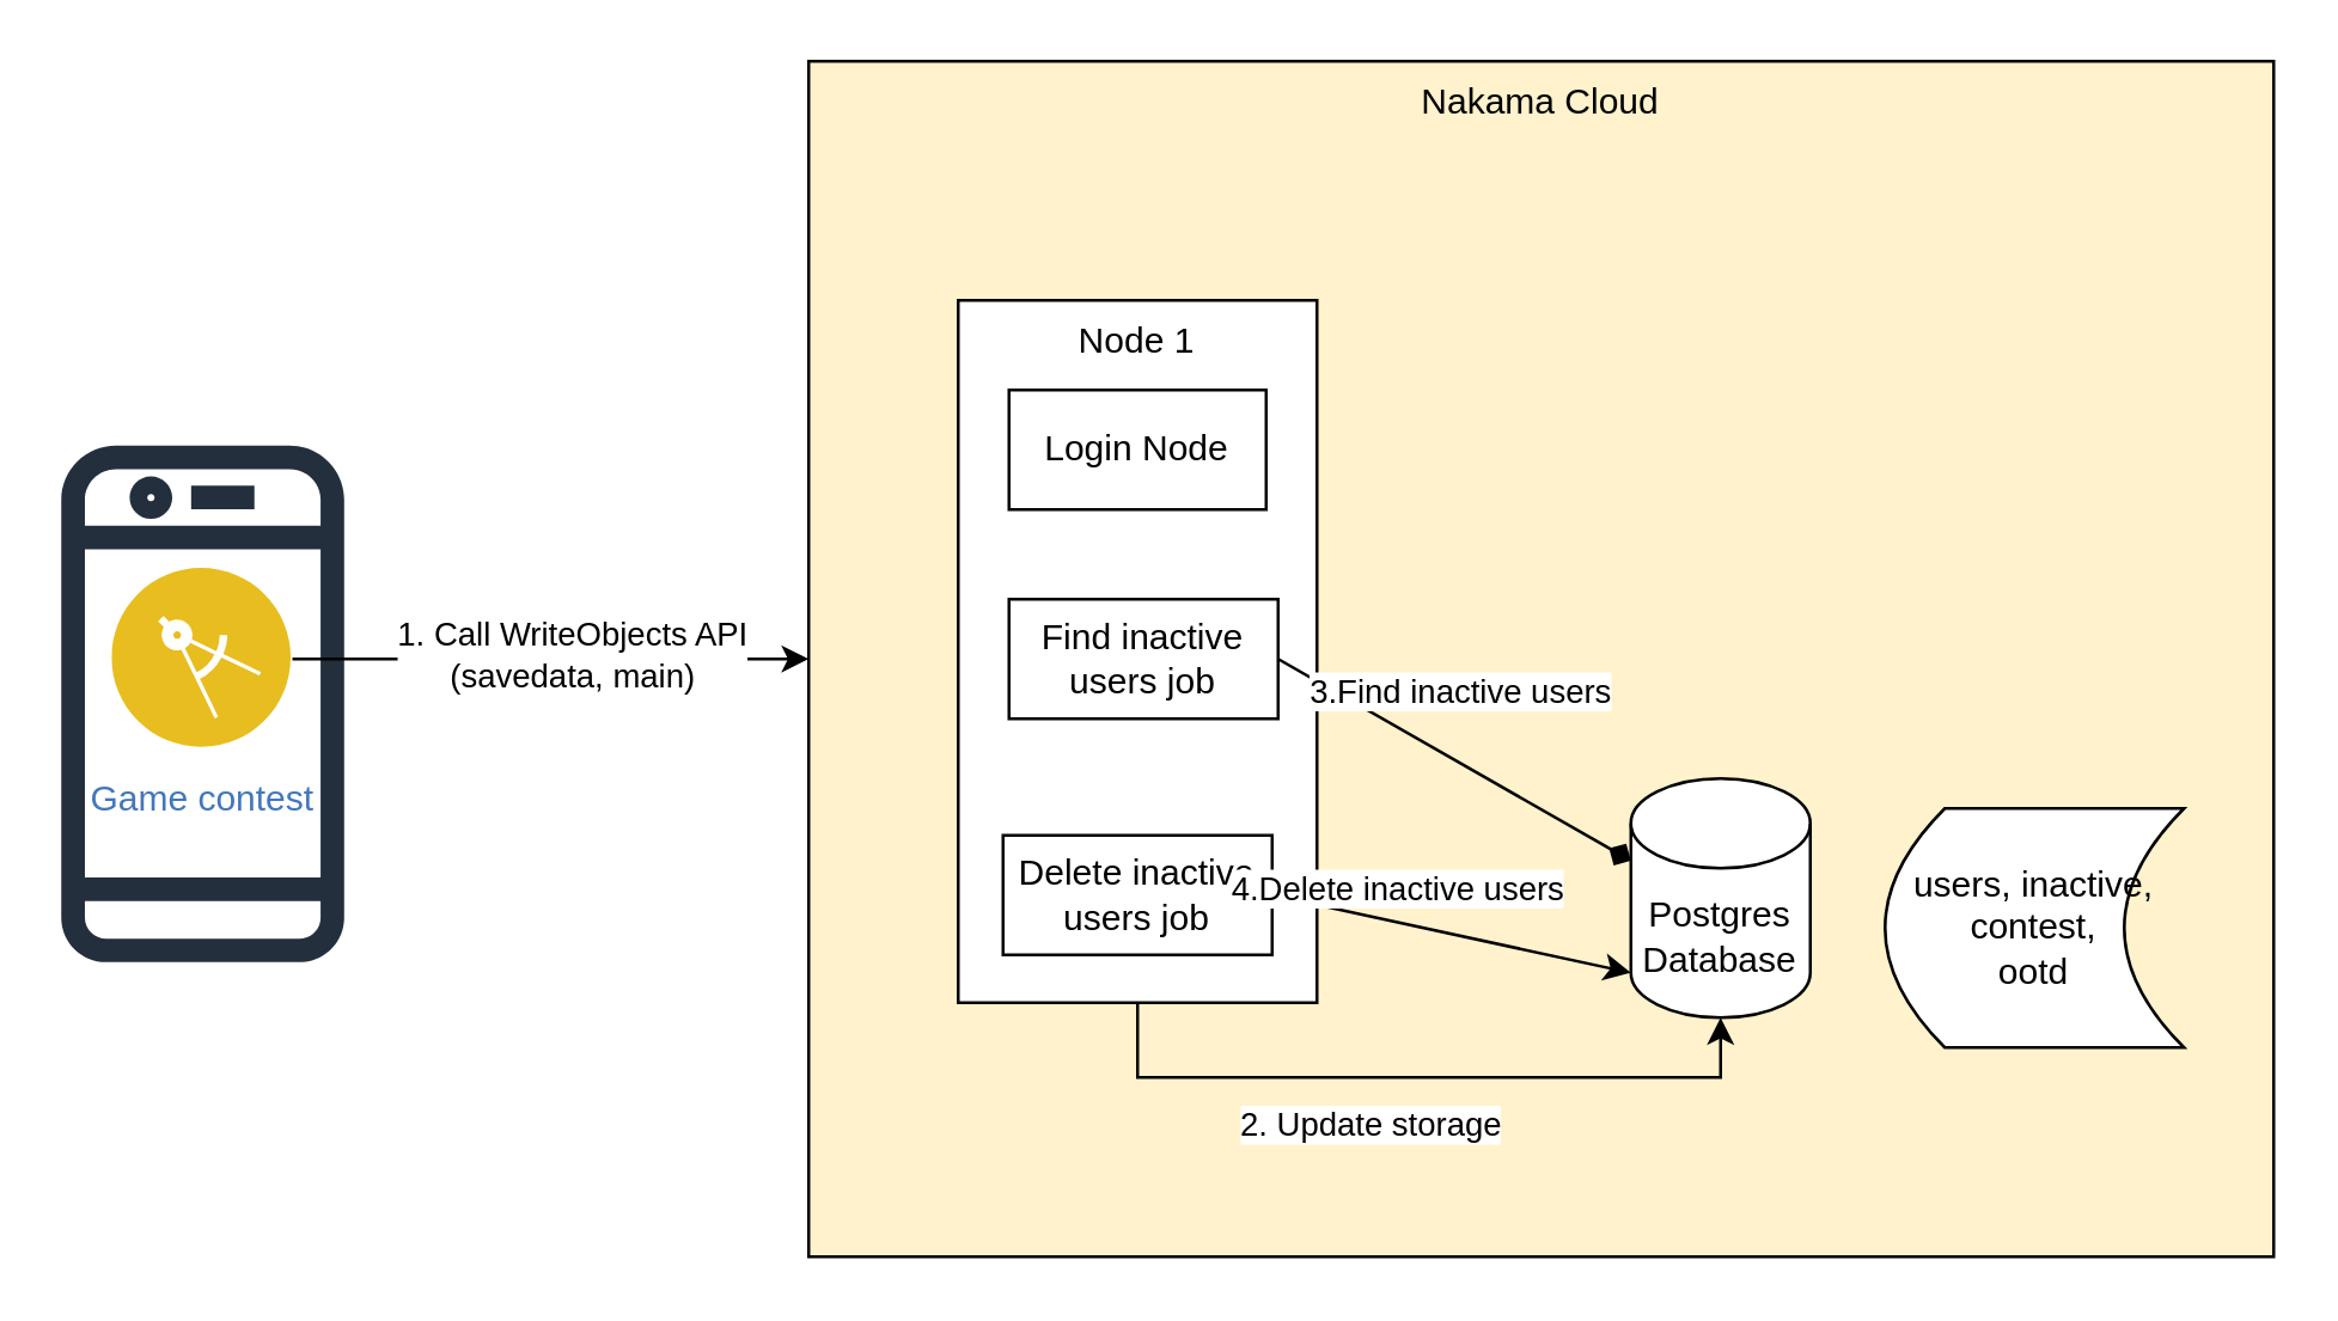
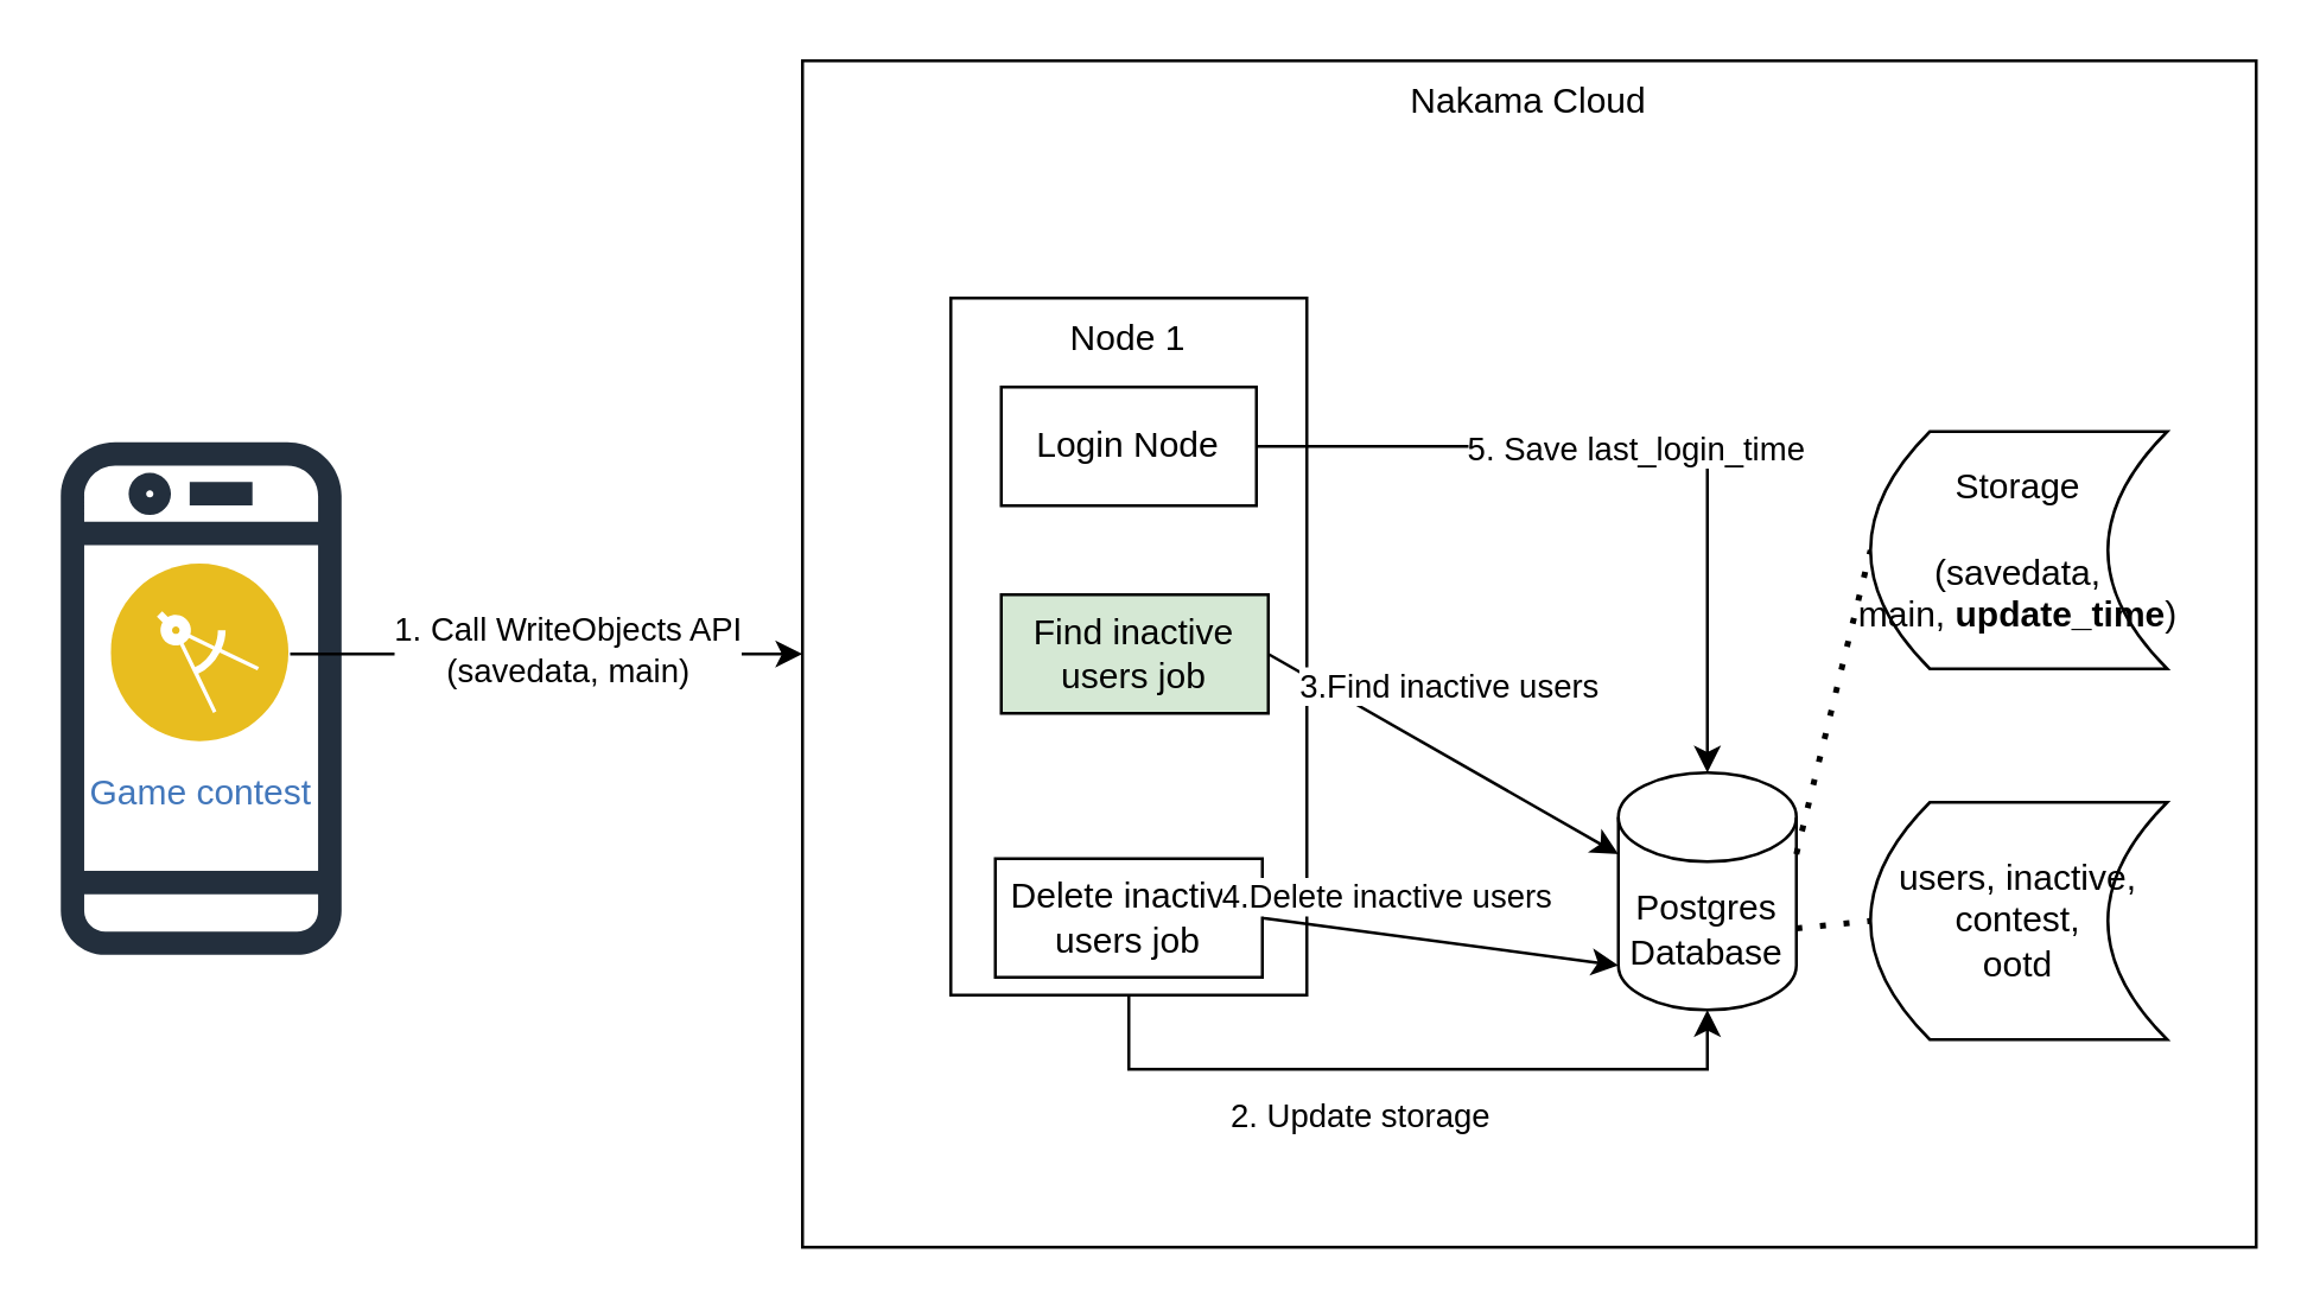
  <mxCell id="0" />
  <mxCell id="1" parent="0" />
  <mxCell id="2" value="" style="sketch=0;outlineConnect=0;fontColor=#232F3E;gradientColor=none;fillColor=#232F3D;strokeColor=none;dashed=0;verticalLabelPosition=bottom;verticalAlign=top;align=center;html=1;fontSize=12;fontStyle=0;aspect=fixed;pointerEvents=1;shape=mxgraph.aws4.mobile_client;" parent="1" vertex="1"><mxGeometry x="20" y="145" width="94.62" height="180" as="geometry" /></mxCell>
- <mxCell id="3" value="Nakama Cloud" style="rounded=0;whiteSpace=wrap;html=1;verticalAlign=top;fillColor=#fff2cc;" parent="1" vertex="1"><mxGeometry x="270" y="20" width="490" height="400" as="geometry" /></mxCell>
+ <mxCell id="3" value="Nakama Cloud" style="rounded=0;whiteSpace=wrap;html=1;verticalAlign=top;" parent="1" vertex="1"><mxGeometry x="270" y="20" width="490" height="400" as="geometry" /></mxCell>
  <mxCell id="4" style="edgeStyle=orthogonalEdgeStyle;rounded=0;orthogonalLoop=1;jettySize=auto;html=1;exitX=1;exitY=0.5;exitDx=0;exitDy=0;entryX=0;entryY=0.5;entryDx=0;entryDy=0;" parent="1" source="6" target="3" edge="1"><mxGeometry relative="1" as="geometry" /></mxCell>
  <mxCell id="5" value="1. Call WriteObjects API&lt;br&gt;(savedata, main)" style="edgeLabel;html=1;align=center;verticalAlign=middle;resizable=0;points=[];" parent="4" vertex="1" connectable="0"><mxGeometry x="-0.025" y="3" relative="1" as="geometry"><mxPoint x="9" y="1" as="offset" /></mxGeometry></mxCell>
  <mxCell id="6" value="Game contest" style="image;aspect=fixed;perimeter=ellipsePerimeter;html=1;align=center;shadow=0;dashed=0;fontColor=#4277BB;labelBackgroundColor=default;fontSize=12;spacingTop=3;image=img/lib/ibm/applications/mobile_app.svg;" parent="1" vertex="1"><mxGeometry x="37.31" y="190" width="60" height="60" as="geometry" /></mxCell>
  <mxCell id="7" value="Postgres Database" style="shape=cylinder3;whiteSpace=wrap;html=1;boundedLbl=1;backgroundOutline=1;size=15;" parent="1" vertex="1"><mxGeometry x="545" y="260" width="60" height="80" as="geometry" /></mxCell>
+ <mxCell id="8" value="" style="endArrow=none;dashed=1;html=1;dashPattern=1 3;strokeWidth=2;rounded=0;entryX=0;entryY=0.5;entryDx=0;entryDy=0;exitX=1;exitY=0;exitDx=0;exitDy=27.5;exitPerimeter=0;" parent="1" source="7" target="12" edge="1"><mxGeometry width="50" height="50" relative="1" as="geometry"><mxPoint x="288.31" y="350" as="sourcePoint" /><mxPoint x="600" y="215" as="targetPoint" /></mxGeometry></mxCell>
  <mxCell id="9" value="Node 1" style="rounded=0;whiteSpace=wrap;html=1;verticalAlign=top;" parent="1" vertex="1"><mxGeometry x="320" y="100" width="120" height="235" as="geometry" /></mxCell>
  <mxCell id="10" style="edgeStyle=orthogonalEdgeStyle;rounded=0;orthogonalLoop=1;jettySize=auto;html=1;entryX=0.5;entryY=1;entryDx=0;entryDy=0;entryPerimeter=0;exitX=0.5;exitY=1;exitDx=0;exitDy=0;" parent="1" source="9" target="7" edge="1"><mxGeometry relative="1" as="geometry"><mxPoint x="440" y="340" as="sourcePoint" /><Array as="points" /></mxGeometry></mxCell>
  <mxCell id="11" value="2. Update storage" style="edgeLabel;html=1;align=center;verticalAlign=middle;resizable=0;points=[];" parent="10" vertex="1" connectable="0"><mxGeometry y="3" relative="1" as="geometry"><mxPoint x="-18" y="18" as="offset" /></mxGeometry></mxCell>
+ <mxCell id="12" value="Storage&lt;br style=&quot;border-color: var(--border-color);&quot;&gt;&lt;br style=&quot;border-color: var(--border-color);&quot;&gt;(savedata, main,&amp;nbsp;&lt;b style=&quot;border-color: var(--border-color);&quot;&gt;update_time&lt;/b&gt;)" style="shape=dataStorage;whiteSpace=wrap;html=1;fixedSize=1;" parent="1" vertex="1"><mxGeometry x="630" y="145" width="100" height="80" as="geometry" /></mxCell>
  <mxCell id="13" value="users, inactive,&lt;br&gt;contest,&lt;br&gt;ootd&lt;br&gt;" style="shape=dataStorage;whiteSpace=wrap;html=1;fixedSize=1;" parent="1" vertex="1"><mxGeometry x="630" y="270" width="100" height="80" as="geometry" /></mxCell>
- <mxCell id="15" value="Delete inactive users job" style="rounded=0;whiteSpace=wrap;html=1;" vertex="1" parent="1"><mxGeometry x="335" y="279" width="90" height="40" as="geometry" /></mxCell>
- <mxCell id="16" value="Find inactive users job" style="rounded=0;whiteSpace=wrap;html=1;" vertex="1" parent="1"><mxGeometry x="337" y="200" width="90" height="40" as="geometry" /></mxCell>
- <mxCell id="17" style="rounded=0;orthogonalLoop=1;jettySize=auto;html=1;entryX=0;entryY=0;entryDx=0;entryDy=27.5;entryPerimeter=0;exitX=1;exitY=0.5;exitDx=0;exitDy=0;endArrow=diamond;" parent="1" source="16" target="7" edge="1"><mxGeometry relative="1" as="geometry"><mxPoint x="414" y="160" as="sourcePoint" /><mxPoint x="544" y="175" as="targetPoint" /></mxGeometry></mxCell>
+ <mxCell id="14" value="" style="endArrow=none;dashed=1;html=1;dashPattern=1 3;strokeWidth=2;rounded=0;entryX=0;entryY=0.5;entryDx=0;entryDy=0;exitX=1;exitY=0;exitDx=0;exitDy=52.5;exitPerimeter=0;" parent="1" source="7" target="13" edge="1"><mxGeometry width="50" height="50" relative="1" as="geometry"><mxPoint x="570" y="225" as="sourcePoint" /><mxPoint x="640" y="145" as="targetPoint" /></mxGeometry></mxCell>
+ <mxCell id="15" value="Delete inactive users job" style="rounded=0;whiteSpace=wrap;html=1;" vertex="1" parent="1"><mxGeometry x="335" y="289" width="90" height="40" as="geometry" /></mxCell>
+ <mxCell id="16" value="Find inactive users job" style="rounded=0;whiteSpace=wrap;html=1;fillColor=#d5e8d4;" vertex="1" parent="1"><mxGeometry x="337" y="200" width="90" height="40" as="geometry" /></mxCell>
+ <mxCell id="17" style="rounded=0;orthogonalLoop=1;jettySize=auto;html=1;entryX=0;entryY=0;entryDx=0;entryDy=27.5;entryPerimeter=0;exitX=1;exitY=0.5;exitDx=0;exitDy=0;" parent="1" source="16" target="7" edge="1"><mxGeometry relative="1" as="geometry"><mxPoint x="414" y="160" as="sourcePoint" /><mxPoint x="544" y="175" as="targetPoint" /></mxGeometry></mxCell>
  <mxCell id="18" value="3.Find inactive users" style="edgeLabel;html=1;align=center;verticalAlign=middle;resizable=0;points=[];" parent="17" vertex="1" connectable="0"><mxGeometry x="0.062" y="-4" relative="1" as="geometry"><mxPoint y="-29" as="offset" /></mxGeometry></mxCell>
  <mxCell id="19" style="rounded=0;orthogonalLoop=1;jettySize=auto;html=1;entryX=0;entryY=1;entryDx=0;entryDy=-15;entryPerimeter=0;exitX=1;exitY=0.5;exitDx=0;exitDy=0;" edge="1" parent="1" source="15" target="7"><mxGeometry relative="1" as="geometry"><mxPoint x="435" y="220" as="sourcePoint" /><mxPoint x="540" y="248" as="targetPoint" /></mxGeometry></mxCell>
  <mxCell id="20" value="4.Delete inactive users" style="edgeLabel;html=1;align=center;verticalAlign=middle;resizable=0;points=[];" vertex="1" connectable="0" parent="19"><mxGeometry x="0.062" y="-4" relative="1" as="geometry"><mxPoint x="-21" y="-20" as="offset" /></mxGeometry></mxCell>
  <mxCell id="21" value="Login Node" style="rounded=0;whiteSpace=wrap;html=1;" vertex="1" parent="1"><mxGeometry x="337" y="130" width="86" height="40" as="geometry" /></mxCell>
+ <mxCell id="22" style="edgeStyle=orthogonalEdgeStyle;rounded=0;orthogonalLoop=1;jettySize=auto;html=1;exitX=1;exitY=0.5;exitDx=0;exitDy=0;entryX=0.5;entryY=0;entryDx=0;entryDy=0;entryPerimeter=0;" edge="1" parent="1" source="21" target="7"><mxGeometry relative="1" as="geometry" /></mxCell>
+ <mxCell id="23" value="5. Save last_login_time" style="edgeLabel;html=1;align=center;verticalAlign=middle;resizable=0;points=[];" vertex="1" connectable="0" parent="22"><mxGeometry x="-0.033" relative="1" as="geometry"><mxPoint as="offset" /></mxGeometry></mxCell>
